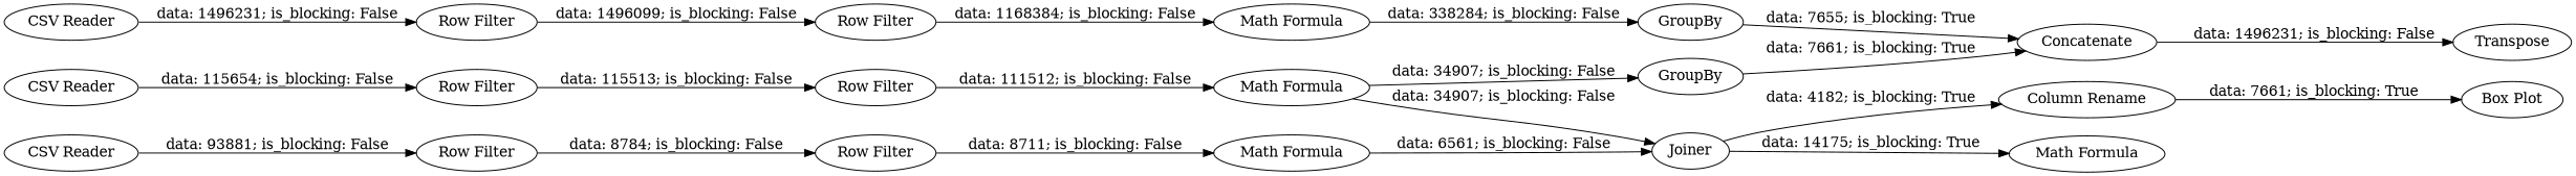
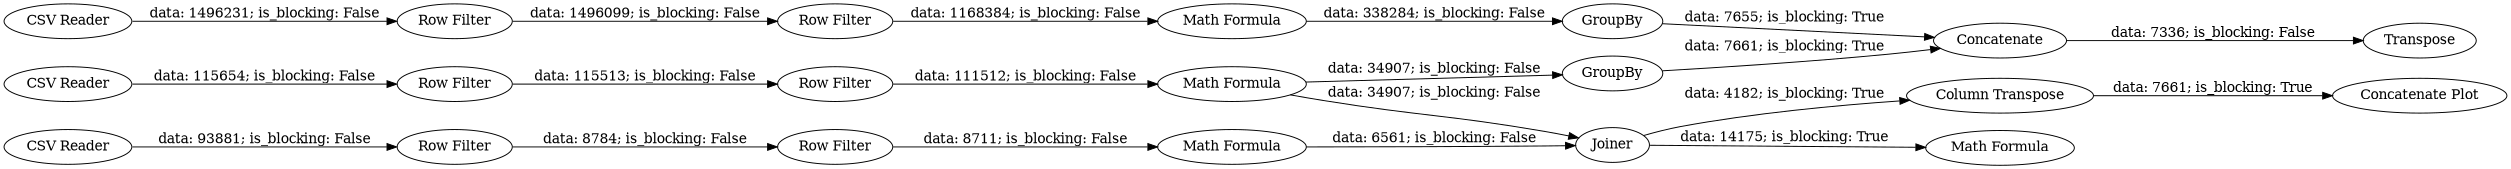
  digraph {
    rankdir=LR
-   n1 [label="Column Rename"]
-   n2 [label="Box Plot"]
+   n1 [label="Column Transpose"]
+   n2 [label="Concatenate Plot"]
    n3 [label="Row Filter"]
    n4 [label="Row Filter"]
    n5 [label="Math Formula"]
    n6 [label=Concatenate]
    n7 [label=Transpose]
    n8 [label=GroupBy]
    n9 [label=Joiner]
    n10 [label="Math Formula"]
    n11 [label="CSV Reader"]
    n12 [label="Row Filter"]
    n13 [label="Row Filter"]
    n14 [label="Math Formula"]
    n15 [label="Row Filter"]
    n16 [label="Math Formula"]
    n17 [label=GroupBy]
    n18 [label="Row Filter"]
    n19 [label="CSV Reader"]
    n20 [label="CSV Reader"]
    n1 -> n2 [label="data: 7661; is_blocking: True"]
    n3 -> n4 [label="data: 115513; is_blocking: False"]
    n4 -> n5 [label="data: 111512; is_blocking: False"]
    n5 -> n8 [label="data: 34907; is_blocking: False"]
    n5 -> n9 [label="data: 34907; is_blocking: False"]
-   n6 -> n7 [label="data: 1496231; is_blocking: False"]
+   n6 -> n7 [label="data: 7336; is_blocking: False"]
    n8 -> n6 [label="data: 7661; is_blocking: True"]
    n9 -> n1 [label="data: 4182; is_blocking: True"]
    n9 -> n10 [label="data: 14175; is_blocking: True"]
    n11 -> n12 [label="data: 93881; is_blocking: False"]
    n12 -> n13 [label="data: 8784; is_blocking: False"]
    n13 -> n14 [label="data: 8711; is_blocking: False"]
    n14 -> n9 [label="data: 6561; is_blocking: False"]
    n15 -> n16 [label="data: 1168384; is_blocking: False"]
    n16 -> n17 [label="data: 338284; is_blocking: False"]
    n17 -> n6 [label="data: 7655; is_blocking: True"]
    n18 -> n15 [label="data: 1496099; is_blocking: False"]
    n19 -> n18 [label="data: 1496231; is_blocking: False"]
    n20 -> n3 [label="data: 115654; is_blocking: False"]
  }
